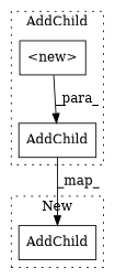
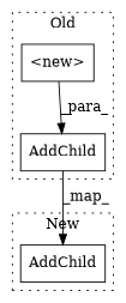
  digraph {
    node [a=32 l="9,1" shape=box]
    n1 [label=AddChild s="2080,2091"]
    n2 [a=14 l=15 label="<new>" s=1227]
    n3 [label=AddChild s="1678,1689"]
    subgraph cluster_1 {
-     label=AddChild
+     label=Old
      style=dotted
      n1
      n2
    }
    subgraph cluster_2 {
      label=New
      style=dotted
      n3
    }
    n1 -> n3 [label=_map_]
    n2 -> n1 [label=_para_]
  }
